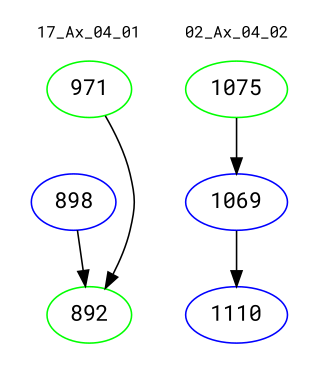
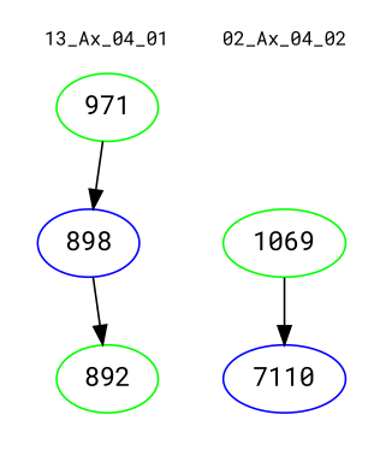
  digraph {
    fontname="Roboto Mono"
    node [color=green fontname="Roboto Mono"]
    edge [color=black fontname="Roboto Mono"]
    n1 [label=971]
    n2 [color=blue label=898]
    n3 [label=892]
-   n4 [label=1075]
-   n5 [color=blue label=1069]
-   n6 [color=blue label=1110]
+   n5 [label=1069]
+   n6 [color=blue label=7110]
    subgraph cluster_1 {
      color=white
      fontsize=10
-     label="17_Ax_04_01"
+     label="13_Ax_04_01"
      n1
      n2
      n3
    }
    subgraph cluster_2 {
      color=white
      fontsize=10
      label="02_Ax_04_02"
-     n4
      n5
      n6
    }
-   n1 -> n3
+   n1 -> n2
    n2 -> n3
-   n4 -> n5
    n5 -> n6
  }
